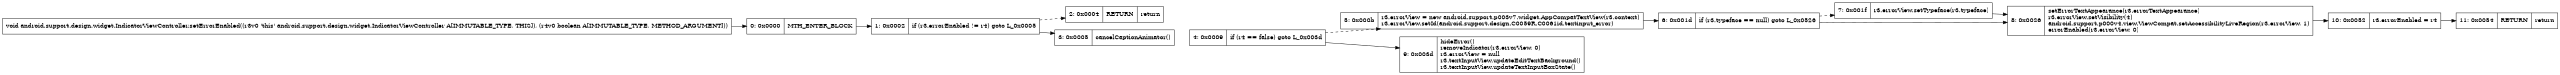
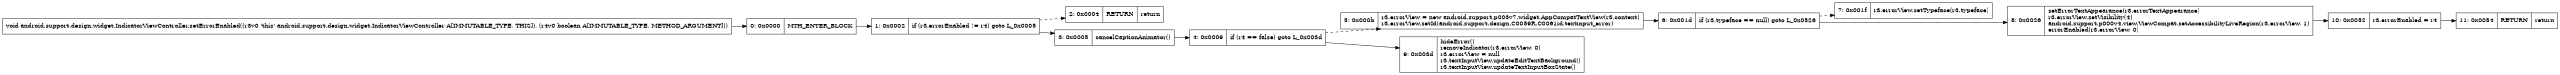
  digraph {
    rankdir=LR
    node [shape=record]
    n1 [label="{0\:\ 0x0000|MTH_ENTER_BLOCK\l}"]
    n2 [label="{1\:\ 0x0002|if (r3.errorEnabled != r4) goto L_0x0005\l}"]
    n3 [label="{2\:\ 0x0004|RETURN\l|return\l}"]
    n4 [label="{3\:\ 0x0005|cancelCaptionAnimator()\l}"]
    n5 [label="{4\:\ 0x0009|if (r4 == false) goto L_0x003d\l}"]
    n6 [label="{5\:\ 0x000b|r3.errorView = new android.support.p003v7.widget.AppCompatTextView(r3.context)\lr3.errorView.setId(android.support.design.C0059R.C0061id.textinput_error)\l}"]
    n7 [label="{9\:\ 0x003d|hideError()\lremoveIndicator(r3.errorView, 0)\lr3.errorView = null\lr3.textInputView.updateEditTextBackground()\lr3.textInputView.updateTextInputBoxState()\l}"]
    n8 [label="{6\:\ 0x001d|if (r3.typeface == null) goto L_0x0526\l}"]
    n9 [label="{7\:\ 0x001f|r3.errorView.setTypeface(r3.typeface)\l}"]
    n10 [label="{8\:\ 0x0026|setErrorTextAppearance(r3.errorTextAppearance)\lr3.errorView.setVisibility(4)\landroid.support.p000v4.view.ViewCompat.setAccessibilityLiveRegion(r3.errorView, 1)\lerrorEnabled(r3.errorView, 0)\l}"]
    n11 [label="{10\:\ 0x0052|r3.errorEnabled = r4\l}"]
    n12 [label="{11\:\ 0x0054|RETURN\l|return\l}"]
    n13 [label="{void android.support.design.widget.IndicatorViewController.setErrorEnabled((r3v0 'this' android.support.design.widget.IndicatorViewController A[IMMUTABLE_TYPE, THIS]), (r4v0 boolean A[IMMUTABLE_TYPE, METHOD_ARGUMENT])) }"]
    n1 -> n2
    n2 -> n3 [style=dashed]
    n2 -> n4
+   n4 -> n5
    n5 -> n6 [style=dashed]
    n5 -> n7
    n6 -> n8
    n8 -> n9 [style=dashed]
    n8 -> n10
-   n9 -> n10
    n10 -> n11
    n11 -> n12
    n13 -> n1
  }
